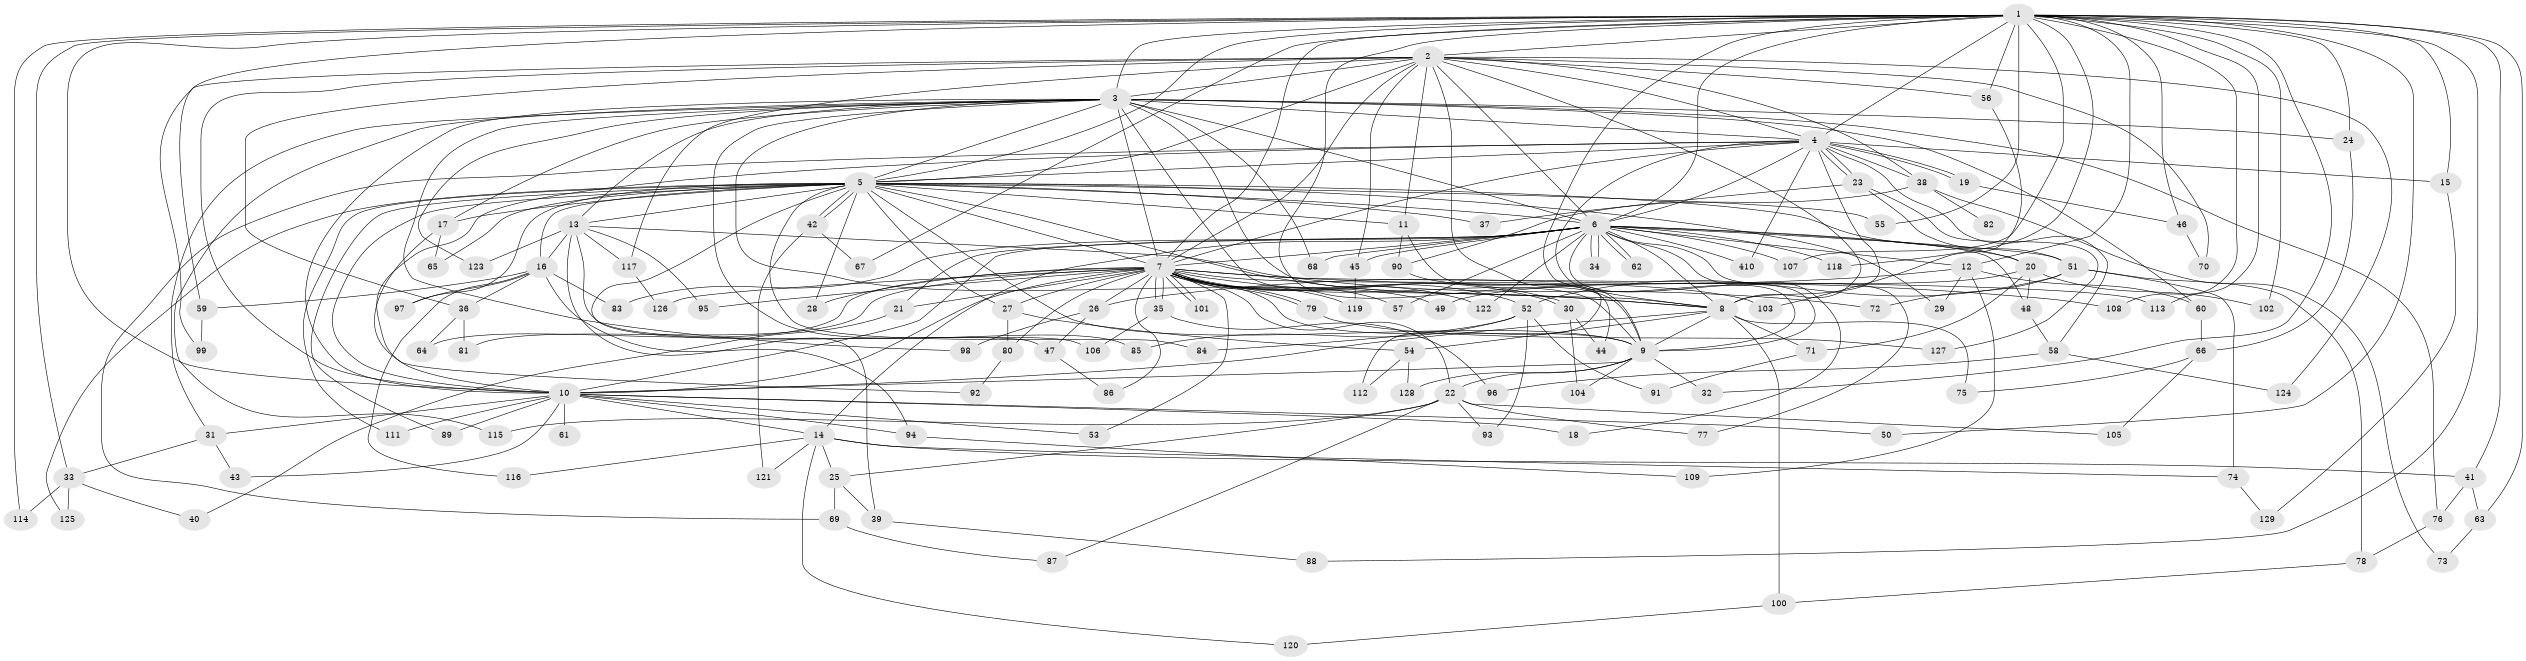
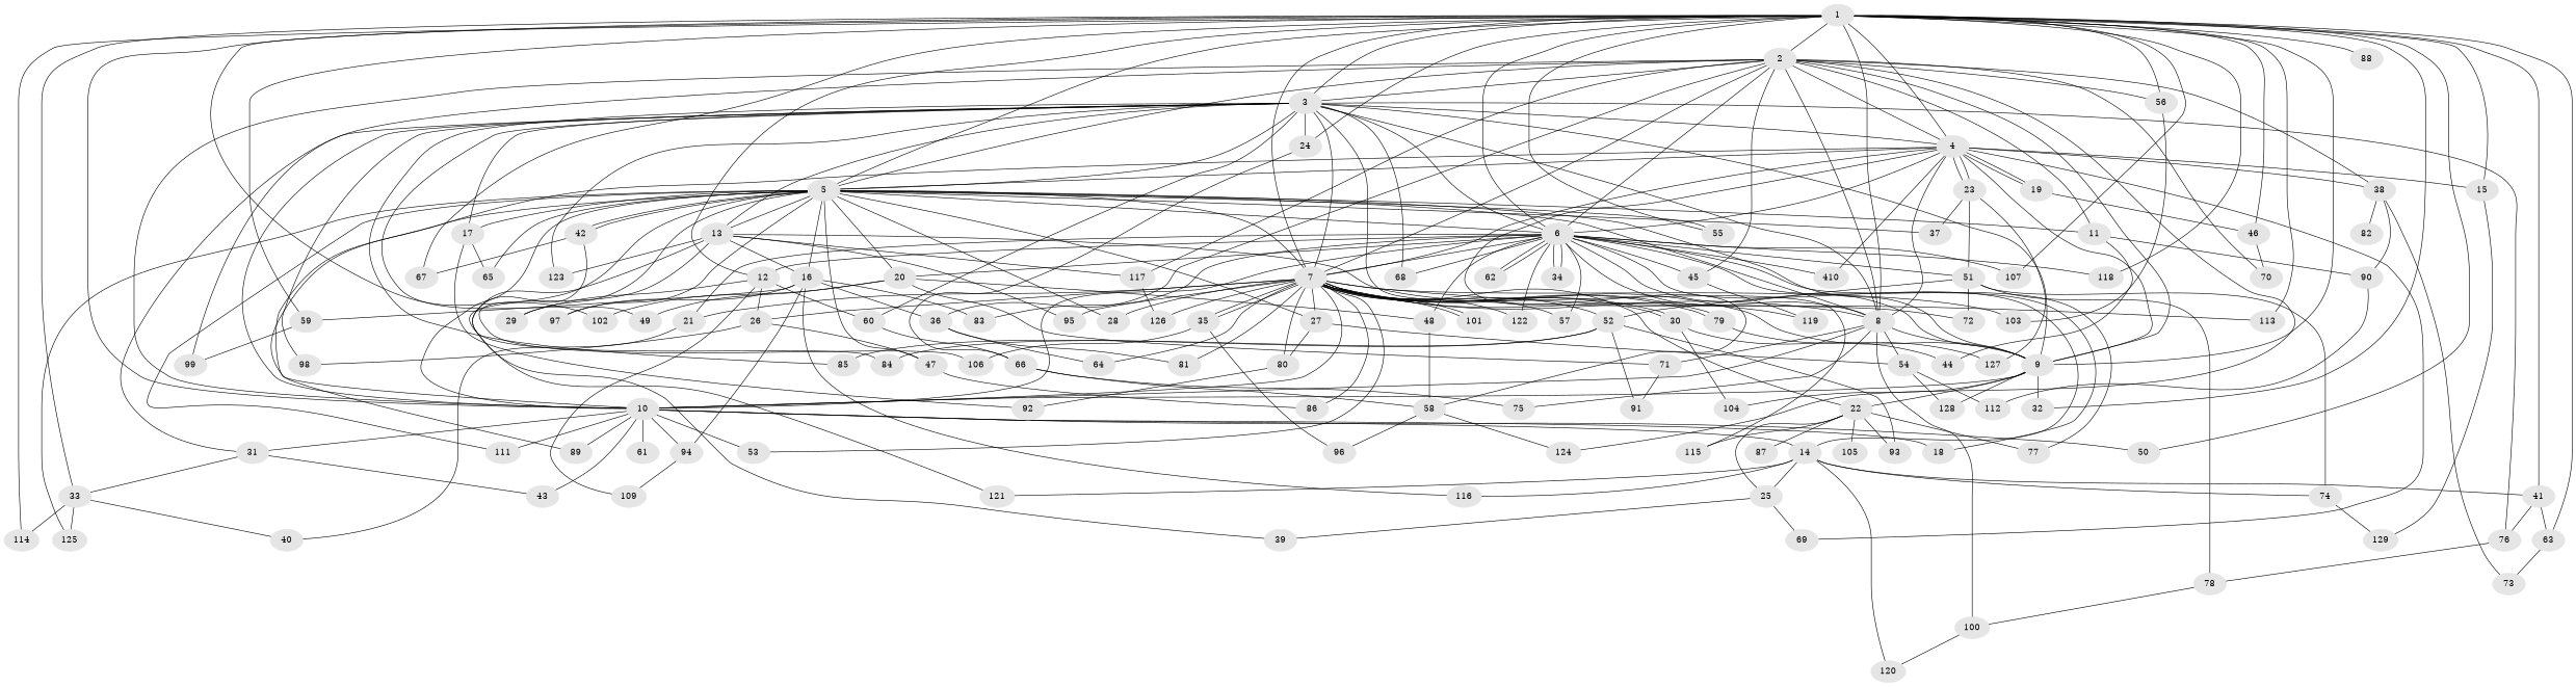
  graph {
    fontname="DejaVu Serif"
    node [color=gray90 fontname="DejaVu Serif" style=filled]
    edge [fontname="DejaVu Serif"]
    1
    2
    3
    4
    5
    6
    7
    8
    9
    10
    12
    15
    24
    32
    33
    41
    46
    50
    55
    56
    59
    63
    67
    88
    102
    107
-   108
    113
    114
    118
    11
    36
    38
    45
    70
    99
    117
    124
    13
    17
    31
    49
    60
    68
    76
    85
    98
    115
    123
    19
    23
    58
    69
    n54 [label=410]
    16
    20
    27
    28
    29
    37
    42
    47
    65
    84
    89
    97
    111
    125
    14
    18
    21
    34
    48
    51
    57
    62
    77
    83
    122
    22
    26
    30
    35
    52
    53
    64
    79
    80
    81
    86
    95
    101
    103
    119
    126
    54
    71
    75
    100
    104
    128
    61
    43
    94
    109
    129
    66
    40
    73
    44
    90
    82
    39
    72
    106
    92
    78
    127
    96
    87
    116
    121
    25
    74
    120
    93
    105
    91
    112
    1 -- 2
    1 -- 3
    1 -- 4
    1 -- 5
    1 -- 6
    1 -- 7
    1 -- 8
    1 -- 9
    1 -- 10
    1 -- 12
    1 -- 15
    1 -- 24
    1 -- 32
    1 -- 33
    1 -- 41
    1 -- 46
    1 -- 50
    1 -- 55
    1 -- 56
    1 -- 59
    1 -- 63
    1 -- 67
    1 -- 88
    1 -- 102
    1 -- 107
-   1 -- 108
    1 -- 113
    1 -- 114
    1 -- 118
    2 -- 3
    2 -- 4
    2 -- 5
    2 -- 6
    2 -- 7
    2 -- 8
    2 -- 9
    2 -- 10
    2 -- 56
    2 -- 11
    2 -- 36
    2 -- 38
    2 -- 45
    2 -- 70
    2 -- 99
    2 -- 117
    2 -- 124
    3 -- 4
    3 -- 5
    3 -- 6
    3 -- 7
    3 -- 8
    3 -- 9
    3 -- 10
    3 -- 24
    3 -- 13
    3 -- 17
    3 -- 31
    3 -- 49
    3 -- 60
    3 -- 68
    3 -- 76
    3 -- 85
    3 -- 98
    3 -- 115
    3 -- 123
    4 -- 5
    4 -- 6
    4 -- 7
    4 -- 8
    4 -- 9
    4 -- 10
    4 -- 15
    4 -- 38
    4 -- 19
    4 -- 19
    4 -- 23
    4 -- 23
    4 -- 58
    4 -- 69
    4 -- n54
    5 -- 6
    5 -- 7
    5 -- 8
    5 -- 9
    5 -- 10
    5 -- 55
    5 -- 11
    5 -- 13
    5 -- 17
    5 -- 16
    5 -- 20
    5 -- 27
    5 -- 28
    5 -- 29
    5 -- 37
    5 -- 42
    5 -- 42
    5 -- 47
    5 -- 65
    5 -- 84
    5 -- 89
    5 -- 97
    5 -- 111
    5 -- 125
    6 -- 7
    6 -- 8
    6 -- 9
    6 -- 10
    6 -- 12
    6 -- 107
    6 -- 118
    6 -- 45
    6 -- 68
    6 -- n54
    6 -- 20
    6 -- 14
    6 -- 18
    6 -- 21
    6 -- 34
    6 -- 34
    6 -- 48
    6 -- 51
    6 -- 57
    6 -- 62
    6 -- 62
    6 -- 77
    6 -- 83
    6 -- 122
    7 -- 8
    7 -- 9
    7 -- 10
-   7 -- 108
    7 -- 113
    7 -- 27
    7 -- 28
    7 -- 21
    7 -- 57
    7 -- 122
    7 -- 22
    7 -- 26
    7 -- 30
    7 -- 30
    7 -- 35
    7 -- 35
    7 -- 52
    7 -- 53
    7 -- 64
    7 -- 79
    7 -- 79
    7 -- 80
    7 -- 81
    7 -- 86
    7 -- 95
    7 -- 101
    7 -- 101
    7 -- 103
    7 -- 119
    7 -- 126
    8 -- 9
    8 -- 10
    8 -- 54
    8 -- 71
    8 -- 75
    8 -- 100
    9 -- 10
    9 -- 32
    9 -- 22
    9 -- 104
    9 -- 128
    10 -- 50
    10 -- 31
    10 -- 89
    10 -- 111
    10 -- 14
    10 -- 18
    10 -- 53
    10 -- 61
    10 -- 43
    10 -- 94
    12 -- 60
    12 -- 29
    12 -- 26
    12 -- 109
    15 -- 129
    24 -- 66
    33 -- 114
    33 -- 125
    33 -- 40
    41 -- 63
    41 -- 76
    46 -- 70
    56 -- 103
    59 -- 99
    63 -- 73
    11 -- 44
    11 -- 90
    36 -- 64
    36 -- 81
    38 -- 73
    38 -- 90
    38 -- 82
    45 -- 119
    117 -- 126
    13 -- 117
    13 -- 123
    13 -- 16
    13 -- 95
    13 -- 39
    13 -- 72
    13 -- 106
    17 -- 65
    17 -- 92
    31 -- 33
    31 -- 43
    60 -- 66
    76 -- 78
    19 -- 46
    23 -- 37
    23 -- 51
    23 -- 127
    58 -- 124
    58 -- 96
-   69 -- 87
    16 -- 59
    16 -- 36
    16 -- 97
    16 -- 83
    16 -- 94
    16 -- 116
    20 -- 102
    20 -- 49
    20 -- 48
    20 -- 71
    27 -- 80
    27 -- 54
    42 -- 67
    42 -- 121
    47 -- 86
    14 -- 41
    14 -- 116
    14 -- 121
    14 -- 25
    14 -- 74
    14 -- 120
    21 -- 40
    48 -- 58
    51 -- 52
    51 -- 72
    51 -- 78
    51 -- 74
    22 -- 115
    22 -- 77
    22 -- 87
    22 -- 25
    22 -- 93
    22 -- 105
    26 -- 98
    26 -- 47
    30 -- 104
    30 -- 44
    35 -- 106
    35 -- 96
    52 -- 85
    52 -- 84
    52 -- 93
    52 -- 91
    79 -- 127
    80 -- 92
    54 -- 128
    54 -- 112
    71 -- 91
    100 -- 120
    94 -- 109
    66 -- 75
-   66 -- 105
+   66 -- 58
    90 -- 112
-   39 -- 88
    78 -- 100
    25 -- 69
    25 -- 39
    74 -- 129
  }
